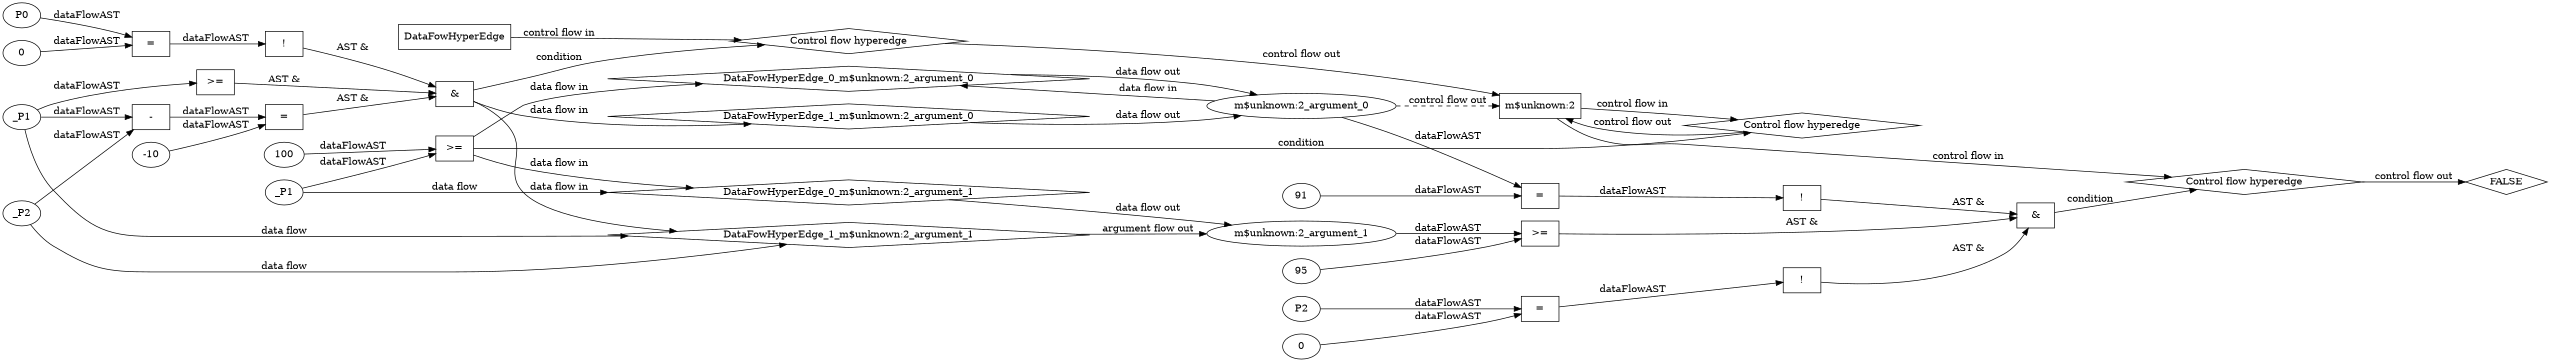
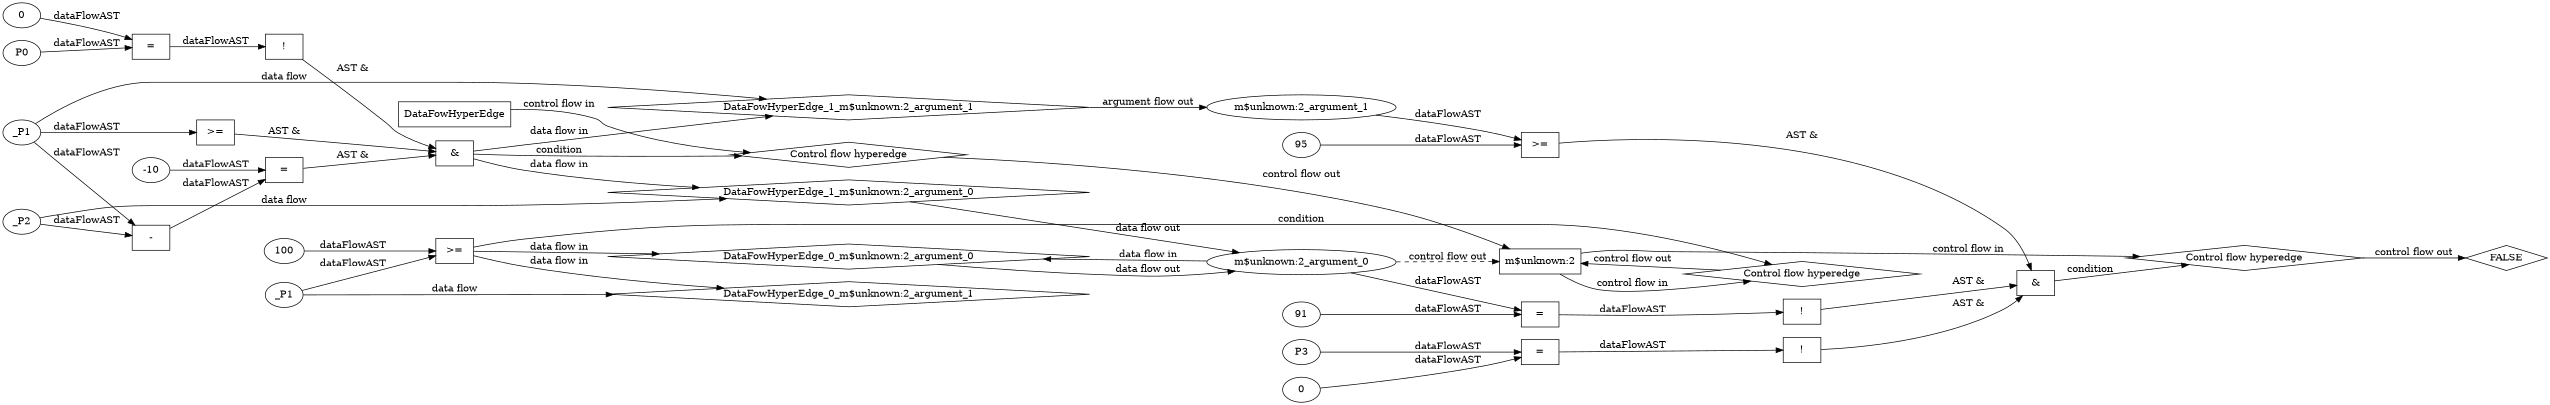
  digraph {
    rankdir=LR
    node [shape=rect]
    n1 [label="m$unknown:2" nodeName="m$unknown:2"]
    n2 [label="Control flow hyperedge" nodeName=ControlFowHyperEdge_0 shape=diamond]
    n3 [label="Control flow hyperedge" nodeName=ControlFowHyperEdge_2 shape=diamond]
    n4 [label=FALSE nodeName=FALSE shape=diamond]
    n5 [label=DataFowHyperEdge nodeName=Initial]
    n6 [label="Control flow hyperedge" nodeName=ControlFowHyperEdge_1 shape=diamond]
    n7 [label="m$unknown:2_argument_0" nodeName=argument0 shape=oval]
    n8 [label="=" nodeName="xxxFALSE___m$unknown:2_2xxxguard1_node_1"]
    n9 [label="DataFowHyperEdge_0_m$unknown:2_argument_0" nodeName="DataFowHyperEdge_0_m$unknown:2_argument_0" shape=diamond]
    n10 [label="!" nodeName="xxxFALSE___m$unknown:2_2xxxguard1_node_0"]
    n11 [label="m$unknown:2_argument_1" nodeName=argument1 shape=oval]
    n12 [label=">=" nodeName="xxxFALSE___m$unknown:2_2xxxguard2_node_0"]
    n13 [label="&" nodeName="xxxFALSE___m$unknown:2_2xxx_and"]
    n14 [label=">=" nodeName="xxxm$unknown:2___m$unknown:2_0xxxguard_0_node_0"]
    n15 [label="DataFowHyperEdge_0_m$unknown:2_argument_1" nodeName="DataFowHyperEdge_0_m$unknown:2_argument_1" shape=diamond]
    n16 [label=100 nodeName="xxxm$unknown:2___m$unknown:2_0xxxguard_0_node_1" shape=""]
    n17 [label=_P1 nodeName="xxxm$unknown:2___m$unknown:2_0xxxdataFlow_0_node_0" shape=""]
    n18 [label="&" nodeName="xxxm$unknown:2___Initial_1xxx_and"]
    n19 [label="DataFowHyperEdge_1_m$unknown:2_argument_0" nodeName="DataFowHyperEdge_1_m$unknown:2_argument_0" shape=diamond]
    n20 [label="DataFowHyperEdge_1_m$unknown:2_argument_1" nodeName="DataFowHyperEdge_1_m$unknown:2_argument_1" shape=diamond]
    n21 [label="!" nodeName="xxxm$unknown:2___Initial_1xxxguard_0_node_0"]
    n22 [label="=" nodeName="xxxm$unknown:2___Initial_1xxxguard_0_node_1"]
    n23 [label=P0 nodeName="xxxm$unknown:2___Initial_1xxxguard_0_node_2" shape=""]
    n24 [label=0 nodeName="xxxm$unknown:2___Initial_1xxxguard_0_node_3" shape=""]
    n25 [label=">=" nodeName="xxxm$unknown:2___Initial_1xxxguard1_node_0"]
    n26 [label=_P1 nodeName="xxxm$unknown:2___Initial_1xxxdataFlow1_node_0" shape=""]
    n27 [label="-" nodeName="xxxm$unknown:2___Initial_1xxxguard2_node_1"]
    n28 [label="=" nodeName="xxxm$unknown:2___Initial_1xxxguard2_node_0"]
    n29 [label=-10 nodeName="xxxm$unknown:2___Initial_1xxxguard2_node_4" shape=""]
    n30 [label=_P2 nodeName="xxxm$unknown:2___Initial_1xxxdataFlow_0_node_0" shape=""]
    n31 [label="!" nodeName="xxxFALSE___m$unknown:2_2xxxguard_0_node_0"]
    n32 [label="=" nodeName="xxxFALSE___m$unknown:2_2xxxguard_0_node_1"]
-   n33 [label=P2 nodeName="xxxFALSE___m$unknown:2_2xxxguard_0_node_2" shape=""]
+   n33 [label=P3 nodeName="xxxFALSE___m$unknown:2_2xxxguard_0_node_2" shape=""]
    n34 [label=0 nodeName="xxxFALSE___m$unknown:2_2xxxguard_0_node_3" shape=""]
    n35 [label=91 nodeName="xxxFALSE___m$unknown:2_2xxxguard1_node_3" shape=""]
    n36 [label=95 nodeName="xxxFALSE___m$unknown:2_2xxxguard2_node_1" shape=""]
    n1 -> n2 [label="control flow in"]
    n1 -> n3 [label="control flow in"]
    n2 -> n1 [label="control flow out"]
    n3 -> n4 [label="control flow out"]
    n5 -> n6 [label="control flow in"]
    n6 -> n1 [label="control flow out"]
    n7 -> n1 [label="control flow out" style=dashed]
    n7 -> n8 [label=dataFlowAST]
    n7 -> n9 [label="data flow in"]
    n8 -> n10 [label=dataFlowAST]
    n9 -> n7 [label="data flow out"]
    n10 -> n13 [label="AST &"]
    n11 -> n12 [label=dataFlowAST]
    n12 -> n13 [label="AST &"]
    n13 -> n3 [label=condition]
    n14 -> n2 [label=condition]
    n14 -> n9 [label="data flow in"]
    n14 -> n15 [label="data flow in"]
-   n15 -> n11 [label="data flow out"]
    n16 -> n14 [label=dataFlowAST]
    n17 -> n14 [label=dataFlowAST]
    n17 -> n15 [label="data flow"]
    n18 -> n6 [label=condition]
    n18 -> n19 [label="data flow in"]
    n18 -> n20 [label="data flow in"]
    n19 -> n7 [label="data flow out"]
    n20 -> n11 [label="argument flow out"]
    n21 -> n18 [label="AST &"]
    n22 -> n21 [label=dataFlowAST]
    n23 -> n22 [label=dataFlowAST]
    n24 -> n22 [label=dataFlowAST]
    n25 -> n18 [label="AST &"]
    n26 -> n20 [label="data flow"]
    n26 -> n25 [label=dataFlowAST]
    n26 -> n27 [label=dataFlowAST]
    n27 -> n28 [label=dataFlowAST]
    n28 -> n18 [label="AST &"]
    n29 -> n28 [label=dataFlowAST]
-   n30 -> n20 [label="data flow"]
+   n30 -> n19 [label="data flow"]
    n30 -> n27 [label=dataFlowAST]
    n31 -> n13 [label="AST &"]
    n32 -> n31 [label=dataFlowAST]
    n33 -> n32 [label=dataFlowAST]
    n34 -> n32 [label=dataFlowAST]
    n35 -> n8 [label=dataFlowAST]
    n36 -> n12 [label=dataFlowAST]
  }
